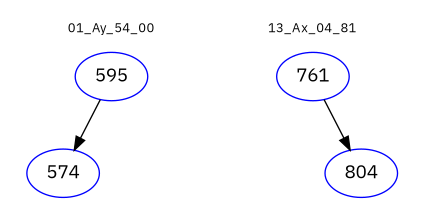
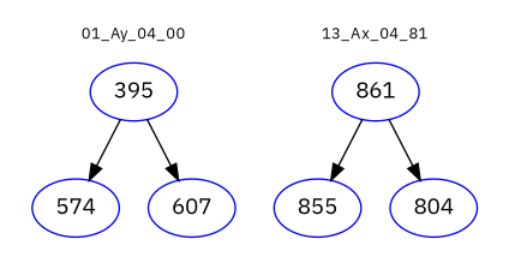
  digraph {
    fontname="IBM Plex Sans"
    node [color=blue fontname="IBM Plex Sans"]
    edge [color=black fontname="IBM Plex Sans"]
-   n1 [label=595]
+   n1 [label=395]
    n2 [label=574]
-   n4 [label=761]
+   n3 [label=607]
+   n4 [label=861]
+   n5 [label=855]
    n6 [label=804]
    subgraph cluster_1 {
      color=white
      fontsize=10
-     label="01_Ay_54_00"
+     label="01_Ay_04_00"
      n1
      n2
+     n3
    }
    subgraph cluster_2 {
      color=white
      fontsize=10
      label="13_Ax_04_81"
      n4
+     n5
      n6
    }
    n1 -> n2
+   n1 -> n3
+   n4 -> n5
    n4 -> n6
  }
